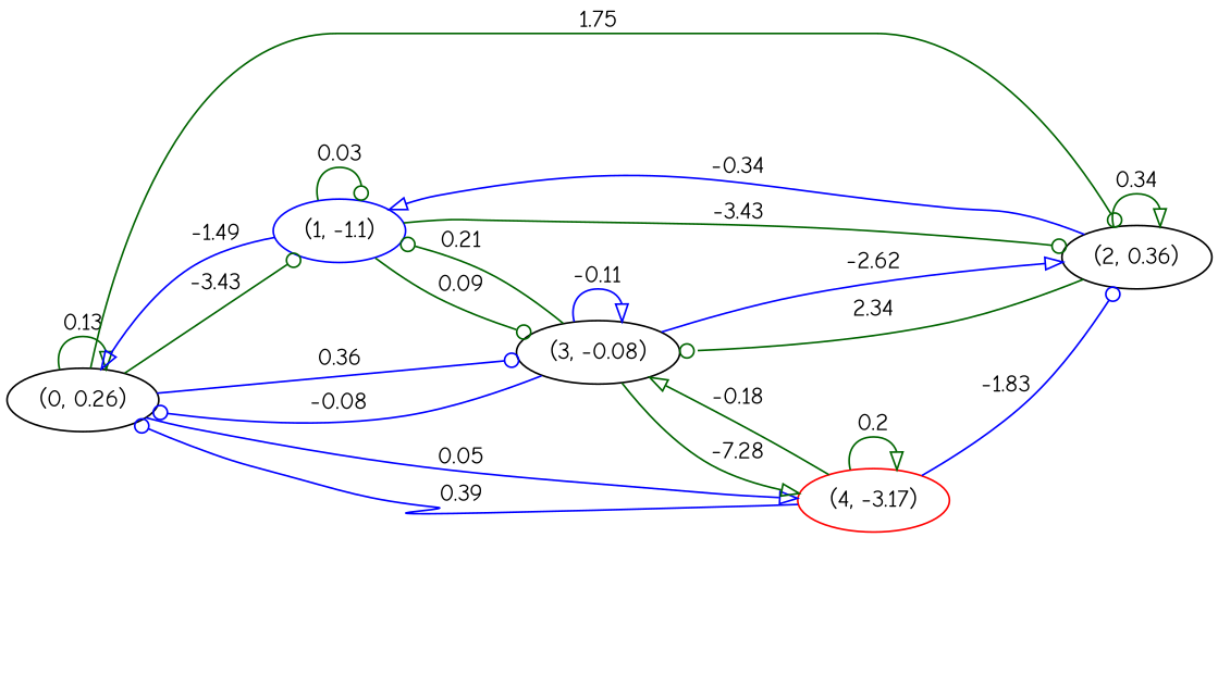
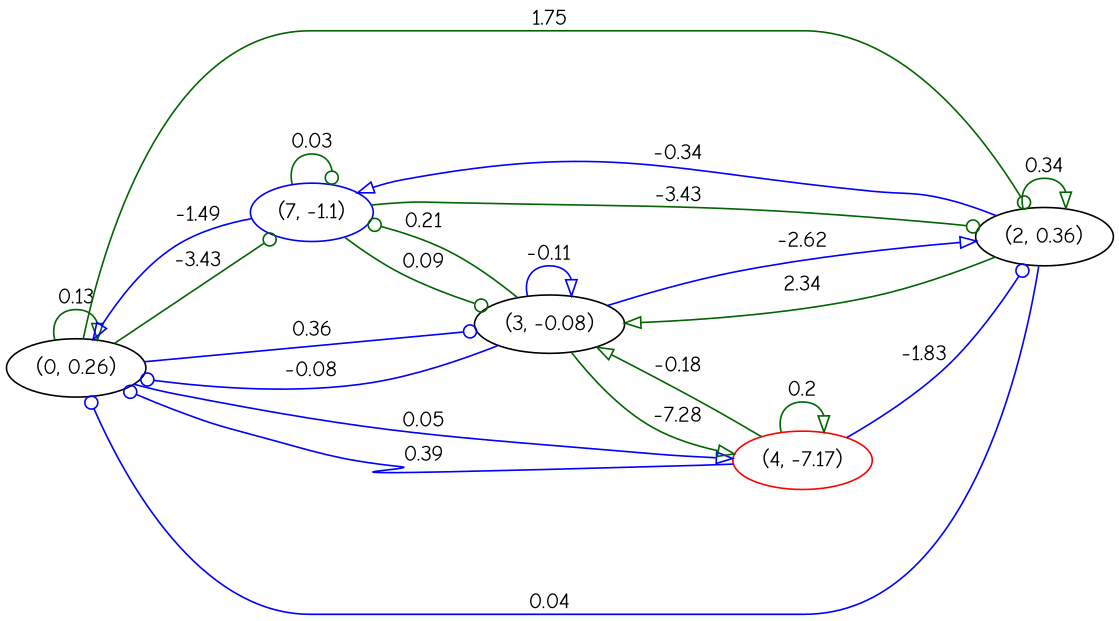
  digraph {
    fontname="Comic Neue"
    rankdir=LR
    node [color=black fontname="Comic Neue"]
    edge [arrowhead=onormal color=darkgreen fontname="Comic Neue"]
    n1 [label="(0, 0.26)"]
-   n2 [color=blue label="(1, -1.1)"]
+   n2 [color=blue label="(7, -1.1)"]
    n3 [label="(2, 0.36)"]
    n4 [label="(3, -0.08)"]
-   n5 [color=red label="(4, -3.17)"]
+   n5 [color=red label="(4, -7.17)"]
    n1 -> n1 [label=0.13]
    n1 -> n2 [arrowhead=odot label=-3.43]
    n1 -> n3 [arrowhead=odot label=1.75]
    n1 -> n4 [arrowhead=odot color=blue label=0.36]
    n1 -> n5 [color=blue label=0.05]
    n2 -> n1 [color=blue label=-1.49]
    n2 -> n2 [arrowhead=odot label=0.03]
    n2 -> n3 [arrowhead=odot label=-3.43]
    n2 -> n4 [arrowhead=odot label=0.09]
+   n3 -> n1 [arrowhead=odot color=blue label=0.04]
    n3 -> n2 [color=blue label=-0.34]
    n3 -> n3 [label=0.34]
-   n3 -> n4 [arrowhead=odot label=2.34]
+   n3 -> n4 [label=2.34]
    n4 -> n1 [arrowhead=odot color=blue label=-0.08]
    n4 -> n2 [arrowhead=odot label=0.21]
    n4 -> n3 [color=blue label=-2.62]
    n4 -> n4 [color=blue label=-0.11]
    n4 -> n5 [label=-7.28]
    n5 -> n1 [arrowhead=odot color=blue label=0.39]
    n5 -> n3 [arrowhead=odot color=blue label=-1.83]
    n5 -> n4 [label=-0.18]
    n5 -> n5 [label=0.2]
  }
